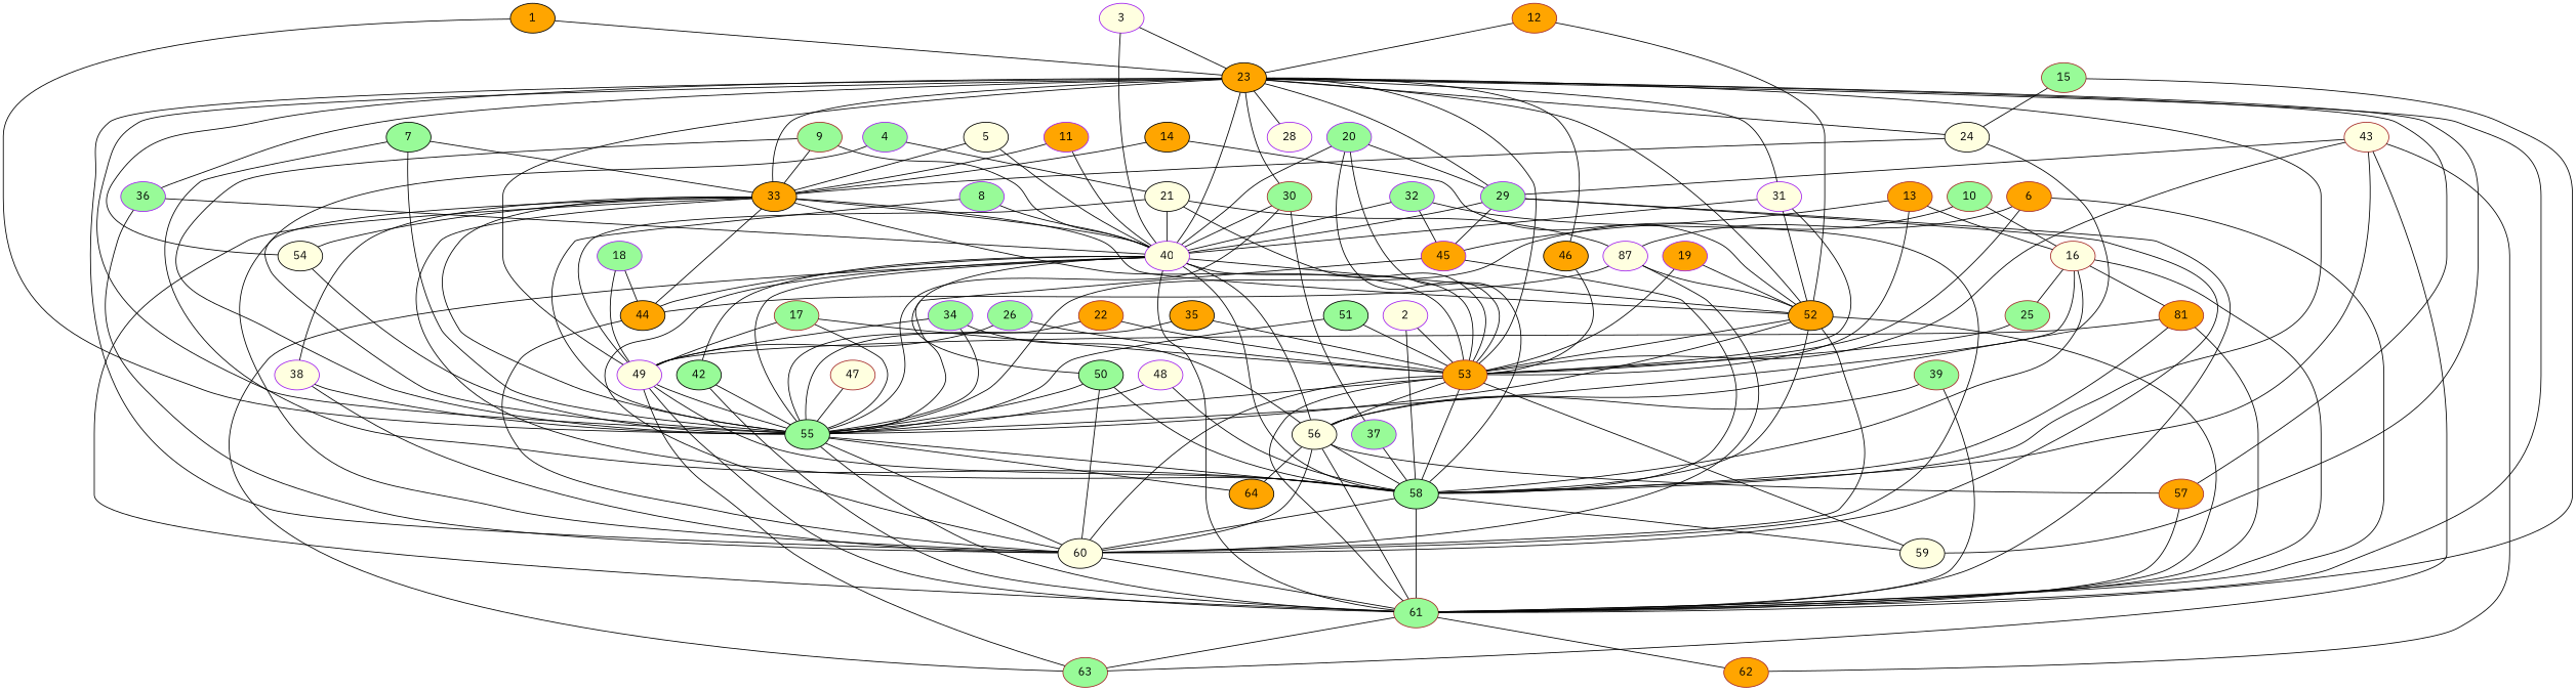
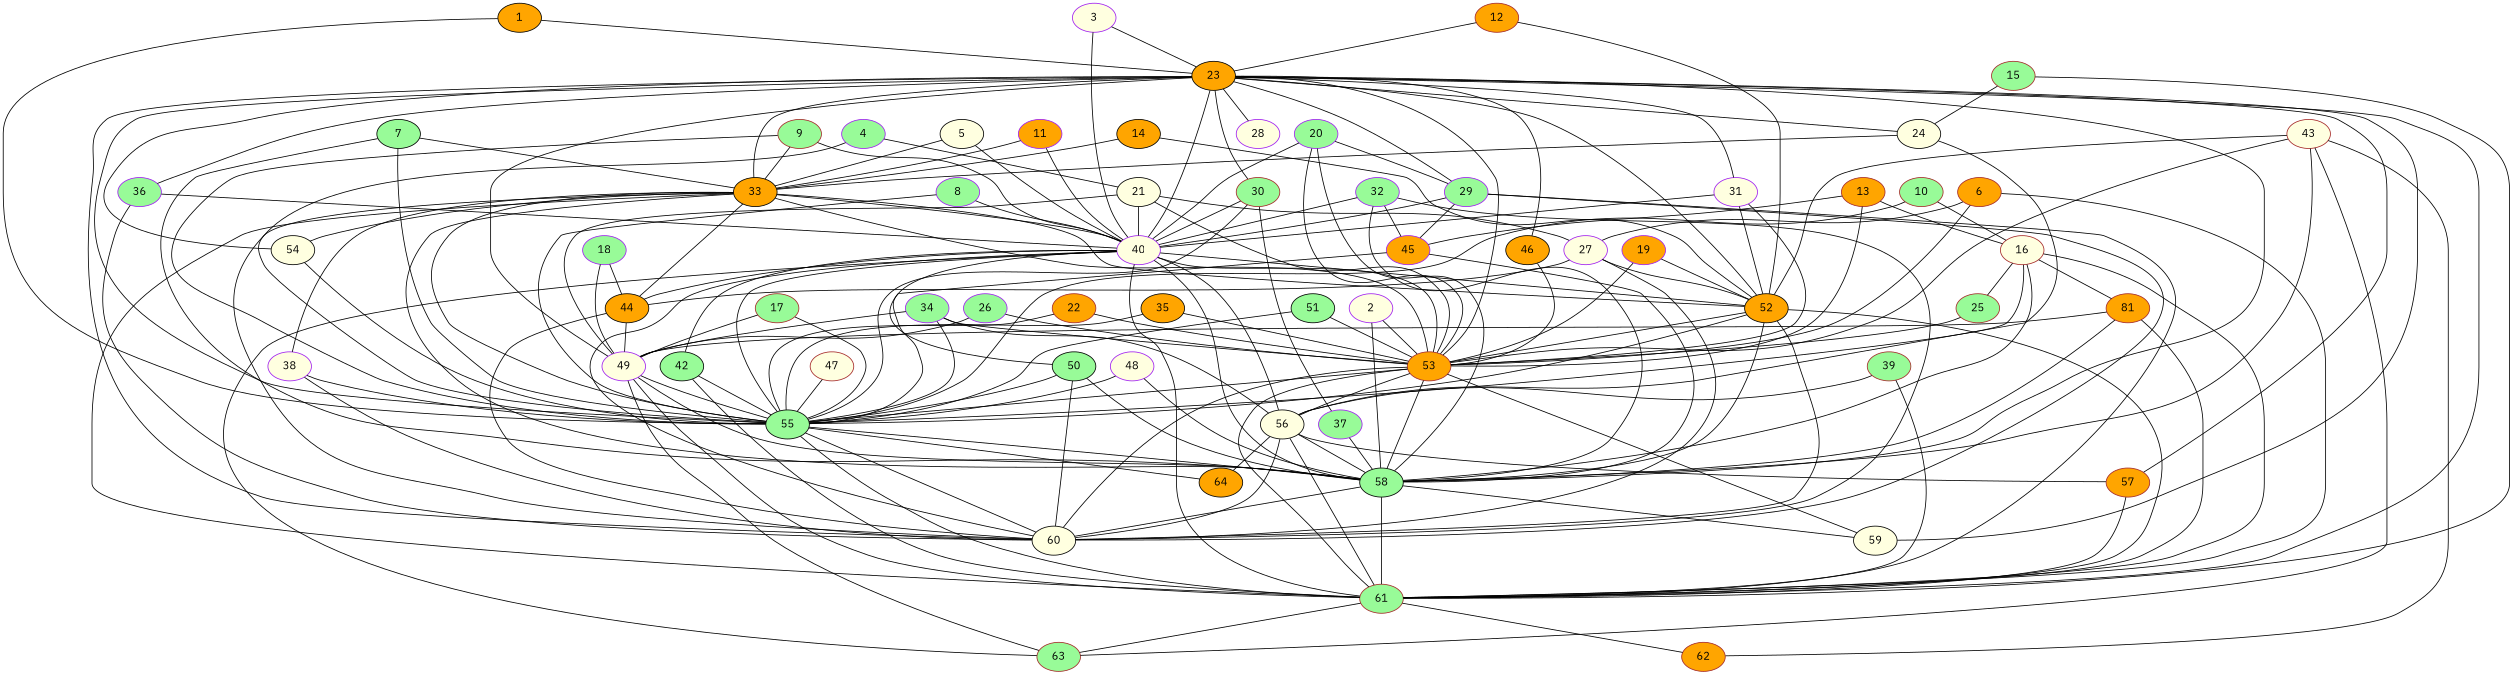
  graph {
    fontname="IBM Plex Sans"
    node [color=black fillcolor=palegreen fontname="IBM Plex Sans" style=filled]
    edge [fontname="IBM Plex Sans" weight=1.0]
    1 [fillcolor=orange]
    23 [fillcolor=orange]
    55
    53 [color=brown fillcolor=orange]
    58
    40 [color=purple fillcolor=lightyellow]
    33 [fillcolor=orange]
    61 [color=brown]
    52 [fillcolor=orange]
    24 [fillcolor=lightyellow]
    49 [color=purple fillcolor=lightyellow]
    29 [color=purple]
    28 [color=purple fillcolor=lightyellow]
    30 [color=brown]
    31 [color=purple fillcolor=lightyellow]
    36 [color=purple]
    46 [fillcolor=orange]
    54 [fillcolor=lightyellow]
    57 [color=brown fillcolor=orange]
    59 [fillcolor=lightyellow]
    60 [fillcolor=lightyellow]
    64 [fillcolor=orange]
    2 [color=purple fillcolor=lightyellow]
    56 [fillcolor=lightyellow]
    3 [color=purple fillcolor=lightyellow]
    44 [fillcolor=orange]
    42
    50
    63 [color=brown]
    4 [color=purple]
    21 [fillcolor=lightyellow]
-   27 [color=purple fillcolor=lightyellow label=87]
+   27 [color=purple fillcolor=lightyellow]
    5 [fillcolor=lightyellow]
    38 [color=purple fillcolor=lightyellow]
    6 [color=brown fillcolor=orange]
    62 [color=brown fillcolor=orange]
    7
    8 [color=purple]
    9 [color=brown]
    10 [color=brown]
    16 [color=brown fillcolor=lightyellow]
    25 [color=brown]
    n43 [color=brown fillcolor=orange label=81]
    11 [color=purple fillcolor=orange]
    12 [color=brown fillcolor=orange]
    13 [color=brown fillcolor=orange]
    45 [color=purple fillcolor=orange]
    14 [fillcolor=orange]
    15 [color=brown]
    17 [color=brown]
    18 [color=purple]
    19 [color=purple fillcolor=orange]
    20 [color=purple]
    22 [color=brown fillcolor=orange]
    37 [color=purple]
    26 [color=purple]
    32 [color=purple]
    34 [color=purple]
    35 [fillcolor=orange]
    39 [color=brown]
    43 [color=brown fillcolor=lightyellow]
    47 [color=brown fillcolor=lightyellow]
    48 [color=purple fillcolor=lightyellow]
    51
    1 -- 23
    1 -- 55
    23 -- 55 [weight=2.0]
    23 -- 53
    23 -- 58
    23 -- 40 [weight=2.0]
    23 -- 33
    23 -- 61
    23 -- 52
    23 -- 24
    23 -- 49 [weight=2.0]
    23 -- 29
    23 -- 28
    23 -- 30
    23 -- 31
    23 -- 36
    23 -- 46
    23 -- 54
    23 -- 57
    23 -- 59
    23 -- 60
    55 -- 58
    55 -- 61
    55 -- 60
    55 -- 64
    53 -- 55 [weight=2.0]
    53 -- 58
    53 -- 61
    53 -- 59
    53 -- 60
    53 -- 56
    58 -- 61
    58 -- 59
    58 -- 60 [weight=2.0]
    40 -- 55 [weight=2.0]
    40 -- 53 [weight=2.0]
    40 -- 58 [weight=2.0]
    40 -- 61 [weight=2.0]
    40 -- 52 [weight=2.0]
    40 -- 60 [weight=2.0]
    40 -- 56
    40 -- 44
    40 -- 42
    40 -- 50
    40 -- 63
    33 -- 55 [weight=2.0]
    33 -- 53 [weight=2.0]
    33 -- 58
    33 -- 40 [weight=3.0]
    33 -- 61
    33 -- 52
    33 -- 54 [weight=2.0]
    33 -- 60 [weight=2.0]
    33 -- 44
    33 -- 38
    61 -- 63
    61 -- 62
    52 -- 55
    52 -- 53
    52 -- 58 [weight=2.0]
    52 -- 61
    52 -- 60
    24 -- 33
    24 -- 56
    49 -- 55
    49 -- 58
    49 -- 61
    49 -- 63
    29 -- 40
    29 -- 61
    29 -- 60
    29 -- 45
    30 -- 55
    30 -- 40
    30 -- 37
    31 -- 53
    31 -- 40
    31 -- 52
    36 -- 40
    36 -- 60
    46 -- 53
    54 -- 55
    57 -- 61
-   60 -- 61
    2 -- 53
    2 -- 58
    56 -- 58
    56 -- 61
    56 -- 57
    56 -- 60
    56 -- 64
    3 -- 23
    3 -- 40 [weight=2.0]
+   44 -- 49
    44 -- 60
    42 -- 55 [weight=2.0]
    42 -- 61
    50 -- 55
    50 -- 58
    50 -- 60
    4 -- 55
    4 -- 21
    21 -- 53
    21 -- 40
    21 -- 49
    21 -- 27
    27 -- 52
    27 -- 60
    27 -- 44
    5 -- 40
    5 -- 33
    38 -- 55
    38 -- 60
    6 -- 53
    6 -- 61
    6 -- 27
    7 -- 55
    7 -- 58
    7 -- 33
    8 -- 55
    8 -- 40 [weight=2.0]
    9 -- 55
    9 -- 40
    9 -- 33
    10 -- 55
    10 -- 16
    16 -- 55 [weight=3.0]
    16 -- 58
    16 -- 61
    16 -- 25
    16 -- n43 [weight=2.0]
    25 -- 53
    n43 -- 58
    n43 -- 61
    n43 -- 49
    11 -- 40
    11 -- 33
    12 -- 23
    12 -- 52
    13 -- 53
    13 -- 16
    13 -- 45
    45 -- 55
    45 -- 58
    14 -- 33
    14 -- 52
    15 -- 61
    15 -- 24
    17 -- 55
-   17 -- 53
+   34 -- 53
    17 -- 49
    18 -- 49
    18 -- 44
    19 -- 53
    19 -- 52
    20 -- 53
    20 -- 58
    20 -- 40 [weight=2.0]
    20 -- 29
    22 -- 55
    22 -- 53
    37 -- 58
    26 -- 53
    26 -- 49
+   32 -- 58
    32 -- 40
    32 -- 60
    32 -- 45
    34 -- 55
    34 -- 49
    34 -- 56
    35 -- 55
    35 -- 53
    39 -- 61
    39 -- 56
    43 -- 53
    43 -- 58
-   43 -- 29
+   43 -- 52
    43 -- 63
    43 -- 62
    47 -- 55
    48 -- 55
    48 -- 58
    51 -- 55
    51 -- 53
  }
